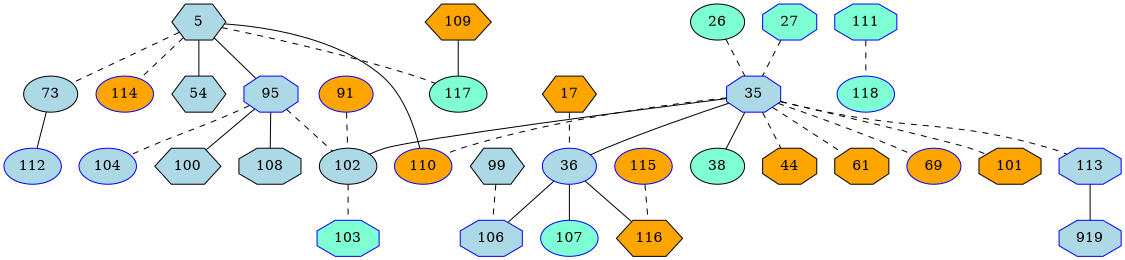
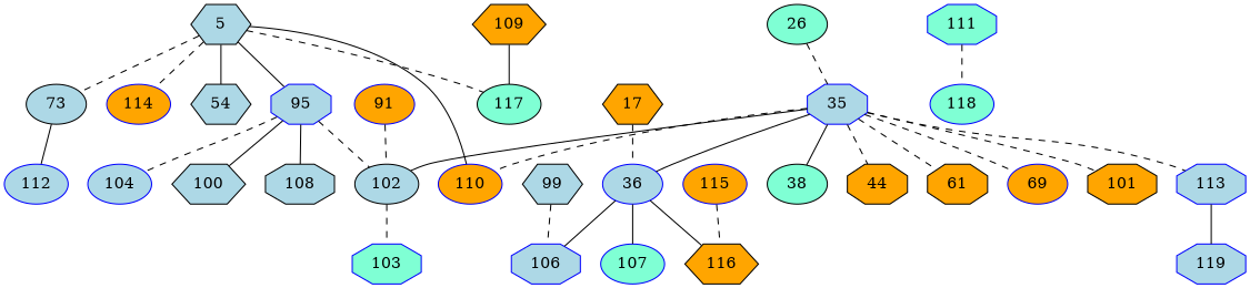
  graph {
    node [color=blue fillcolor=lightblue shape=ellipse style=filled]
    edge [style=dashed]
    54 [color=black shape=hexagon super="+21"]
    5 [color=black shape=hexagon]
    73 [color=black super="+15"]
    95 [shape=octagon super="+93+88"]
    110 [fillcolor=orange super="+100"]
    114 [fillcolor=orange super="+89"]
    117 [color=black fillcolor=aquamarine super="+60+75+90"]
    112
    102 [color=black super="+40"]
    104
    n11 [color=black label=100 shape=hexagon]
    108 [color=black shape=octagon]
    36 [super="+7+14+32"]
    106 [shape=octagon super="+56+87"]
    107 [fillcolor=aquamarine super="+74+85+94"]
    116 [color=black fillcolor=orange shape=hexagon super="+28"]
    17 [color=black fillcolor=orange shape=hexagon]
    35 [shape=octagon super="+4+22"]
    38 [color=black fillcolor=aquamarine]
    44 [color=black fillcolor=orange shape=octagon super="+39"]
    61 [color=black fillcolor=orange shape=octagon super="+31"]
    69 [fillcolor=orange super="+42"]
    101 [color=black fillcolor=orange shape=octagon]
    113 [shape=octagon super="+83+86+97"]
    26 [color=black fillcolor=aquamarine]
-   27 [fillcolor=aquamarine shape=octagon]
    103 [fillcolor=aquamarine shape=octagon]
-   119 [shape=octagon label=919]
+   119 [shape=octagon]
    111 [fillcolor=aquamarine shape=octagon super="+64+67"]
    118 [fillcolor=aquamarine]
    91 [fillcolor=orange super="+63"]
    99 [color=black shape=hexagon]
    109 [color=black fillcolor=orange shape=hexagon]
    115 [fillcolor=orange super="+92"]
    5 -- 54 [style=solid]
    5 -- 73 [weight=2]
    5 -- 95 [style=solid]
    5 -- 110 [style=solid]
    5 -- 114
    5 -- 117
    73 -- 112 [style=solid]
    95 -- 102 [weight=2]
    95 -- 104
    95 -- n11 [style=solid]
    95 -- 108 [style=solid]
    102 -- 103
    36 -- 106 [style=solid]
    36 -- 107 [style=solid]
    36 -- 116 [style=solid]
    17 -- 36
    35 -- 110
    35 -- 102 [style=solid]
    35 -- 36 [style=solid weight=2]
    35 -- 38 [style=solid]
    35 -- 44
    35 -- 61
    35 -- 69
    35 -- 101
    35 -- 113
    113 -- 119 [style=solid]
    26 -- 35
-   27 -- 35
    111 -- 118
    91 -- 102
    99 -- 106
    109 -- 117 [style=solid]
    115 -- 116
  }
